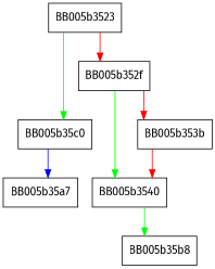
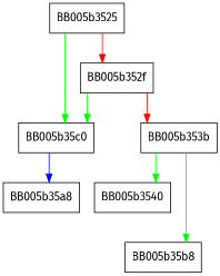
  digraph {
    fontname="Fira Sans"
    splines=ortho
    node [fontname="Fira Sans" shape=box]
    edge [color=green fontname="Fira Sans"]
    BB005b35c0
-   BB005b35a7
-   BB005b3523
+   BB005b35a7 [label=BB005b35a8]
+   BB005b3523 [label=BB005b3525]
    BB005b352f
    BB005b3540
    BB005b353b
    BB005b35b8
    BB005b35c0 -> BB005b35a7 [color=blue]
    BB005b3523 -> BB005b35c0
    BB005b3523 -> BB005b352f [color=red]
-   BB005b352f -> BB005b3540
+   BB005b352f -> BB005b35c0
    BB005b352f -> BB005b353b [color=red]
-   BB005b353b -> BB005b3540 [color=red]
-   BB005b3540 -> BB005b35b8
+   BB005b353b -> BB005b3540
+   BB005b353b -> BB005b35b8
  }
